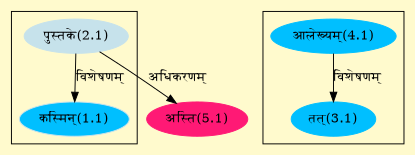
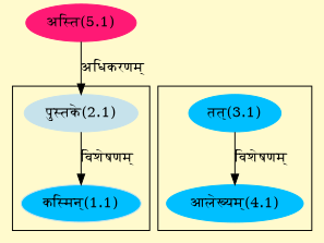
  digraph {
    bgcolor=lemonchiffon1
    compound=true
    rankdir=BT
    node [color="#C6E2EB" style=filled]
    edge [dir=back]
    n1 [fillcolor="#00BFFF" label="कस्मिन्(1.1)"]
    n2 [label="पुस्तके(2.1)"]
    n3 [color="#00BFFF" label="तत्(3.1)"]
    n4 [color="#00BFFF" label="आलेख्यम्(4.1)"]
    n5 [color="#FF1975" label="अस्ति(5.1)"]
    subgraph cluster_1 {
      n1
      n2
    }
    subgraph cluster_2 {
      n3
      n4
    }
    n1 -> n2 [label="विशेषणम्"]
-   n5 -> n2 [label="अधिकरणम्"]
-   n3 -> n4 [label="विशेषणम्"]
+   n2 -> n5 [label="अधिकरणम्"]
+   n4 -> n3 [label="विशेषणम्"]
  }
